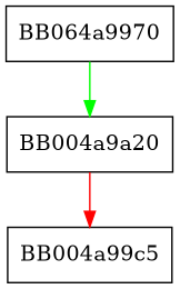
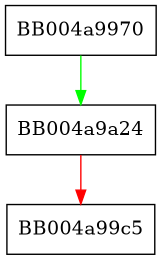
  digraph {
    splines=ortho
    node [shape=box]
-   BB004a9970 [label=BB064a9970]
-   BB004a9a20
+   BB004a9970
+   BB004a9a20 [label=BB004a9a24]
    BB004a99c5
    BB004a9970 -> BB004a9a20 [color=green]
    BB004a9a20 -> BB004a99c5 [color=red]
  }
